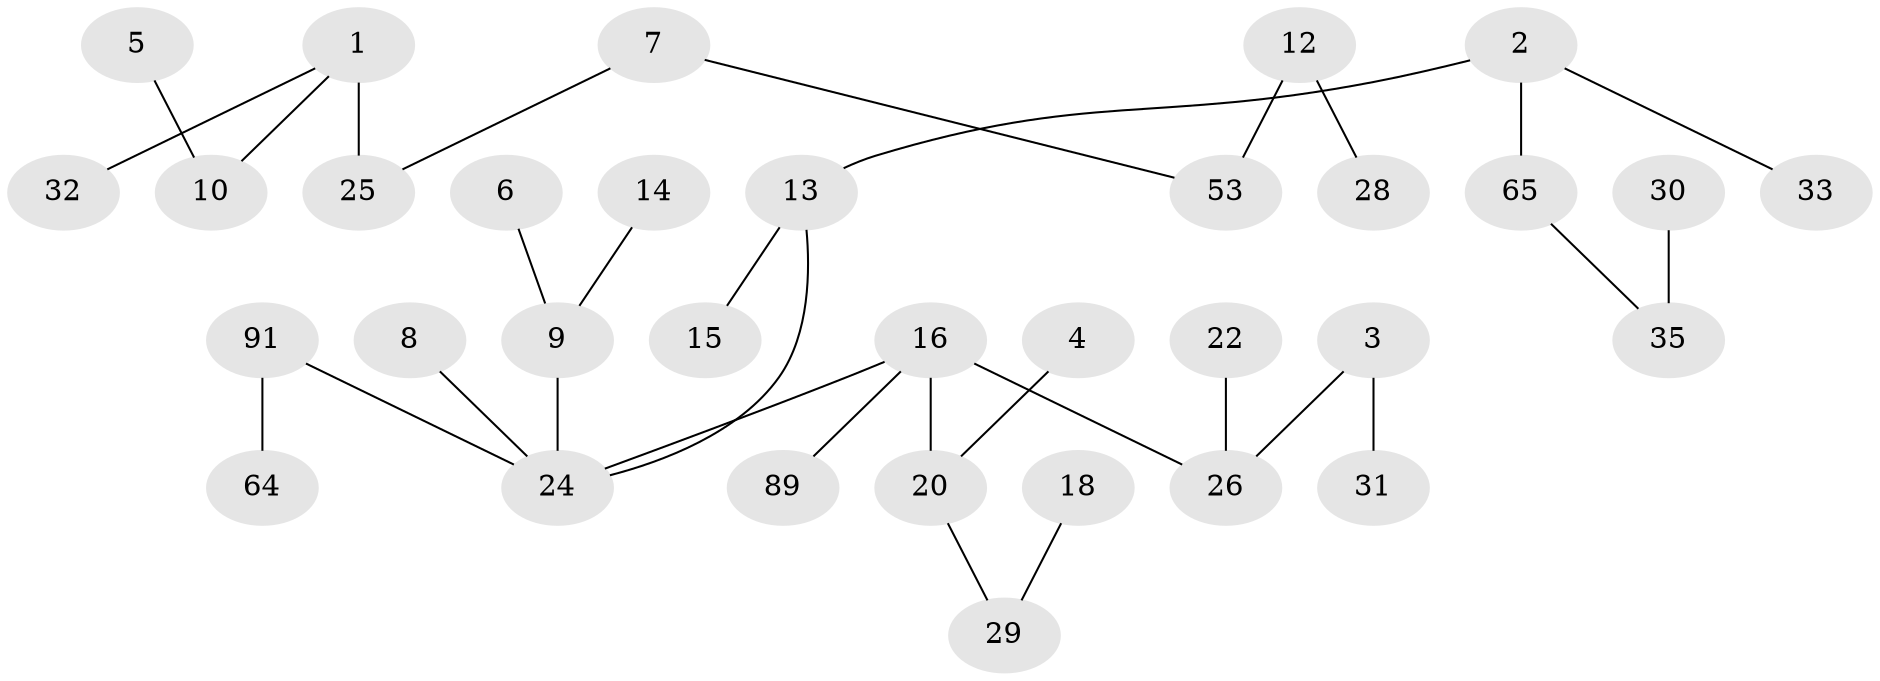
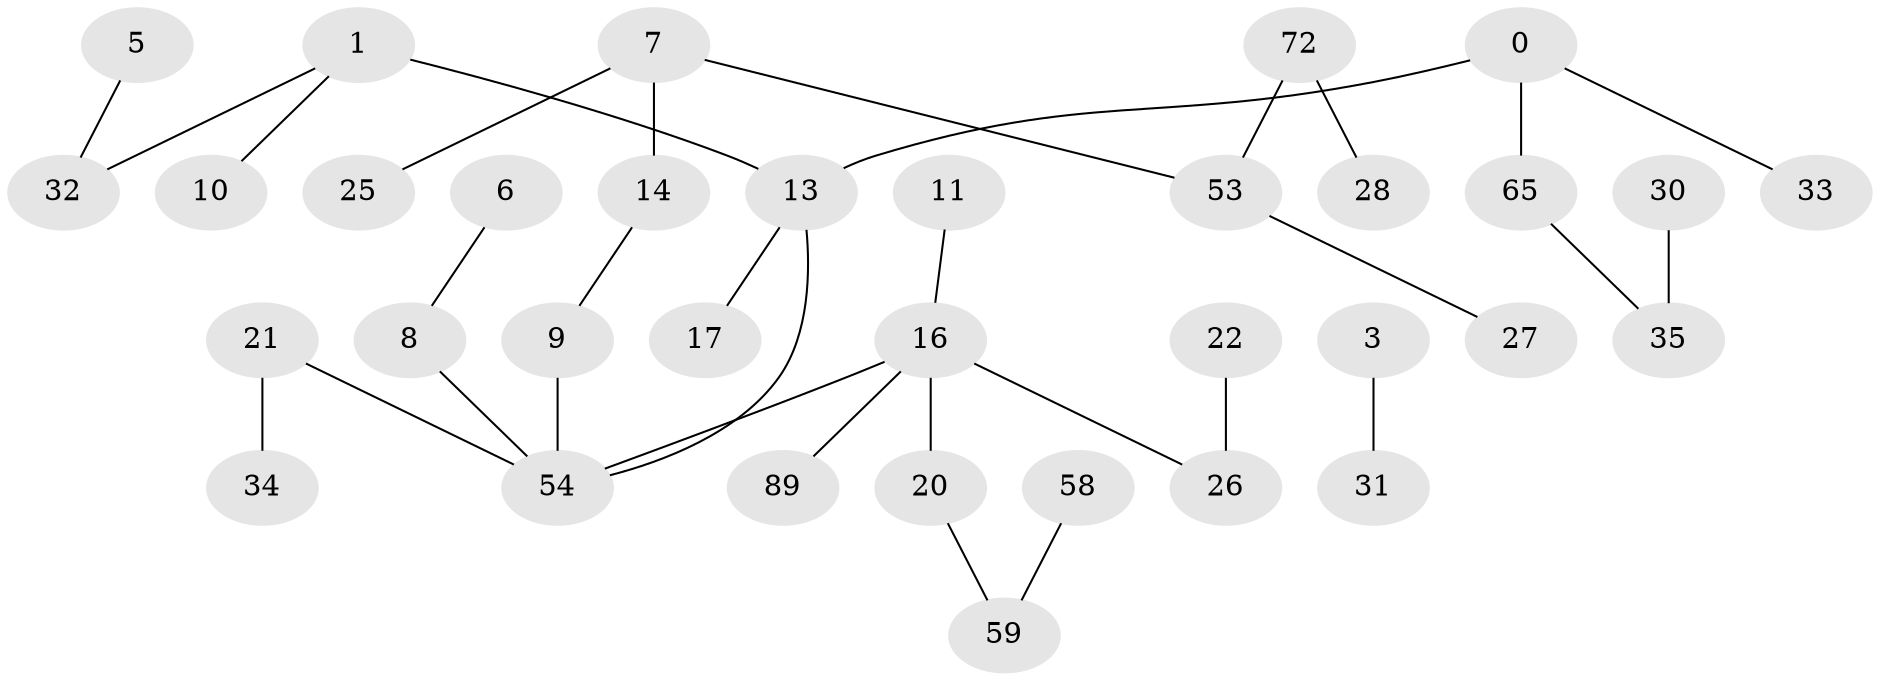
  graph {
    node [color=gray90 style=filled]
    edge [weight=1.0]
    1
    10
    13
    32
-   24
-   17 [label=15]
-   2
+   24 [label=54]
+   17
+   2 [label=0]
    n8 [label=65]
    33
    35
    3
    26
    31
-   4
    20
-   29
+   29 [label=59]
    5
    6
    8
    7
    14
    n22 [label=53]
    25
    9
+   27
+   11
    16
    n28 [label=89]
-   12
+   12 [label=72]
    28
-   18
-   21 [label=91]
-   34 [label=64]
+   18 [label=58]
+   21
+   34
    22
    30
    1 -- 10
-   1 -- 25
+   1 -- 13
    1 -- 32
    13 -- 24
    13 -- 17
    2 -- 13
    2 -- n8
    2 -- 33
    n8 -- 35
-   3 -- 26
    3 -- 31
-   4 -- 20
    20 -- 29
-   5 -- 10
-   6 -- 9
+   5 -- 32
+   6 -- 8
    8 -- 24
+   7 -- 14
    7 -- n22
    7 -- 25
    14 -- 9
+   n22 -- 27
    9 -- 24
+   11 -- 16
    16 -- 24
    16 -- 26
    16 -- 20
    16 -- n28
    12 -- n22
    12 -- 28
    18 -- 29
    21 -- 24
    21 -- 34
    22 -- 26
    30 -- 35
  }
